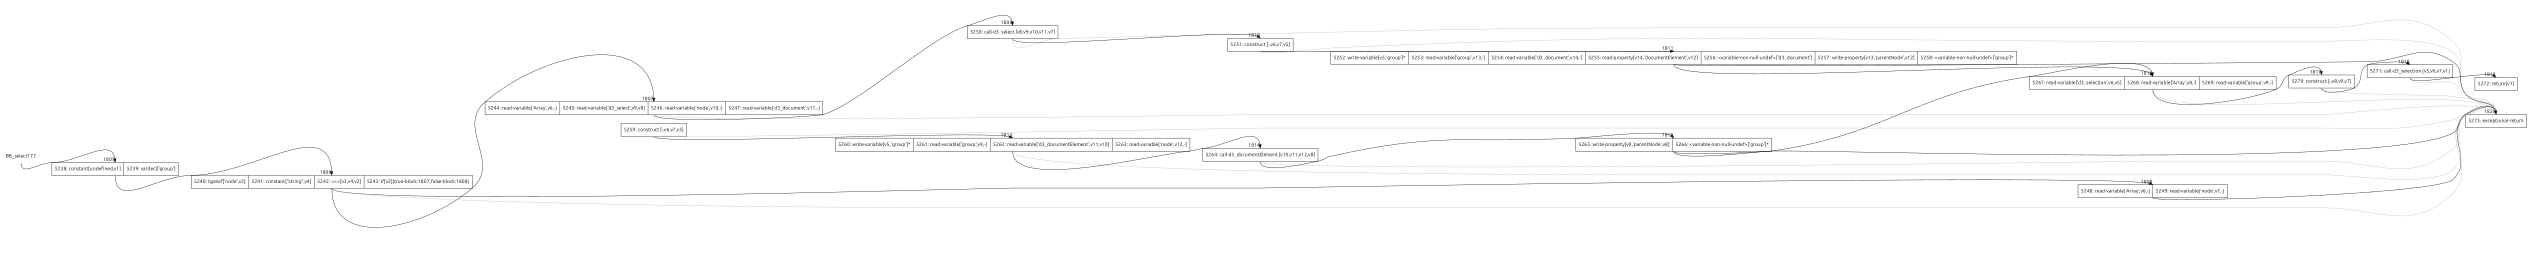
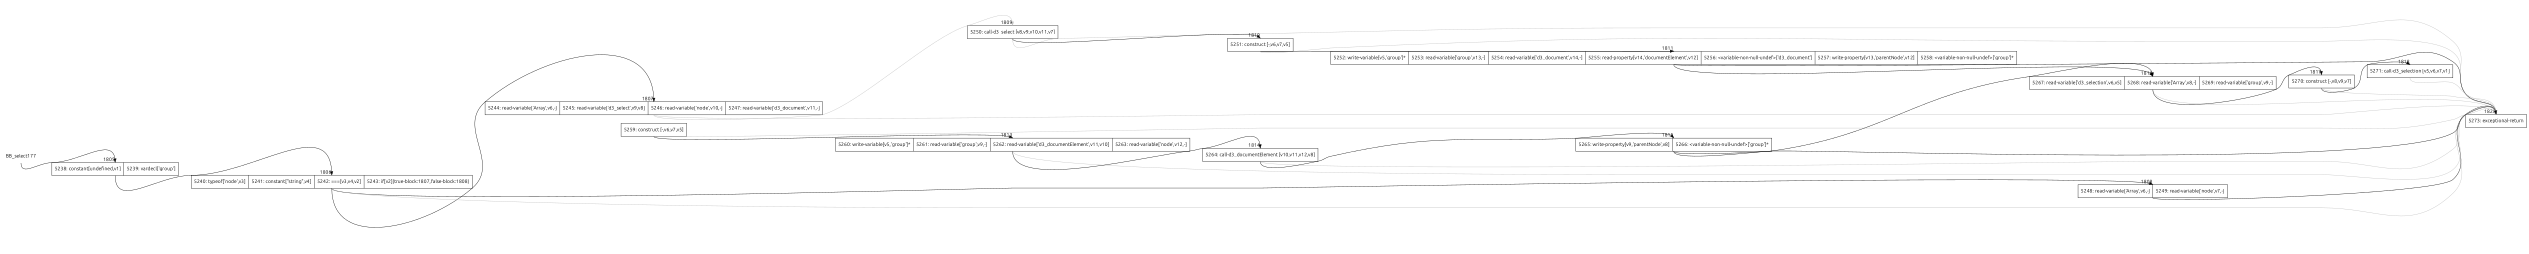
  digraph {
    fontname=Ubuntu
    rankdir=LR
    node [fontname=Ubuntu shape=record]
    edge [fontname=Ubuntu headport=n tailport=s]
    n1 [label=BB_select177 shape=none]
    n2 [label="{5238: constant[undefined,v1]|5239: vardecl['group']}"]
    n3 [label="{5240: typeof['node',v3]|5241: constant[\"string\",v4]|5242: ===[v3,v4,v2]|5243: if[v2](true-block:1807,false-block:1808)}"]
    n4 [label="{5244: read-variable['Array',v6,-]|5245: read-variable['d3_select',v9,v8]|5246: read-variable['node',v10,-]|5247: read-variable['d3_document',v11,-]}"]
    n5 [label="{5248: read-variable['Array',v6,-]|5249: read-variable['node',v7,-]}"]
    n6 [label="{5273: exceptional-return}"]
    n7 [label="{5250: call-d3_select [v8,v9,v10,v11,v7]}"]
    n8 [label="{5251: construct [-,v6,v7,v5]}"]
    n9 [label="{5259: construct [-,v6,v7,v5]}"]
    n10 [label="{5260: write-variable[v5,'group']*|5261: read-variable['group',v9,-]|5262: read-variable['d3_documentElement',v11,v10]|5263: read-variable['node',v12,-]}"]
    n11 [label="{5252: write-variable[v5,'group']*|5253: read-variable['group',v13,-]|5254: read-variable['d3_document',v14,-]|5255: read-property[v14,'documentElement',v12]|5256: \<variable-non-null-undef\>['d3_document']|5257: write-property[v13,'parentNode',v12]|5258: \<variable-non-null-undef\>['group']*}"]
    n12 [label="{5264: call-d3_documentElement [v10,v11,v12,v8]}"]
    n13 [label="{5267: read-variable['d3_selection',v6,v5]|5268: read-variable['Array',v8,-]|5269: read-variable['group',v9,-]}"]
    n14 [label="{5270: construct [-,v8,v9,v7]}"]
    n15 [label="{5271: call-d3_selection [v5,v6,v7,v1]}"]
    n16 [label="{5265: write-property[v9,'parentNode',v8]|5266: \<variable-non-null-undef\>['group']*}"]
-   n17 [label="{5272: return[v1]}"]
    n1 -> n2 [headlabel="    1805"]
    n2 -> n3 [headlabel="      1806"]
    n3 -> n4 [headlabel="      1807"]
    n3 -> n5 [headlabel="      1808"]
    n3 -> n6 [color=gray headlabel="      1820"]
    n4 -> n6 [color=gray]
-   n4 -> n7 [headlabel="      1809"]
+   n4 -> n7 [headlabel="      1809" color=gray]
    n5 -> n6 [color=black]
    n7 -> n6 [color=gray]
    n7 -> n8 [headlabel="      1810"]
    n8 -> n6 [color=gray]
    n8 -> n11 [headlabel="      1811"]
    n9 -> n6 [color=gray]
    n9 -> n10 [headlabel="      1813"]
    n10 -> n6 [color=gray]
    n10 -> n12 [headlabel="      1814"]
    n11 -> n6 [color=black]
    n11 -> n13 [headlabel="      1816"]
    n12 -> n6 [color=gray]
    n12 -> n16 [headlabel="      1815"]
    n13 -> n6 [color=gray]
    n13 -> n14 [headlabel="      1817"]
    n14 -> n6 [color=gray]
    n14 -> n15 [headlabel="      1818"]
    n15 -> n6 [color=gray]
-   n15 -> n17 [headlabel="      1819"]
    n16 -> n6 [color=black]
    n16 -> n13
  }
